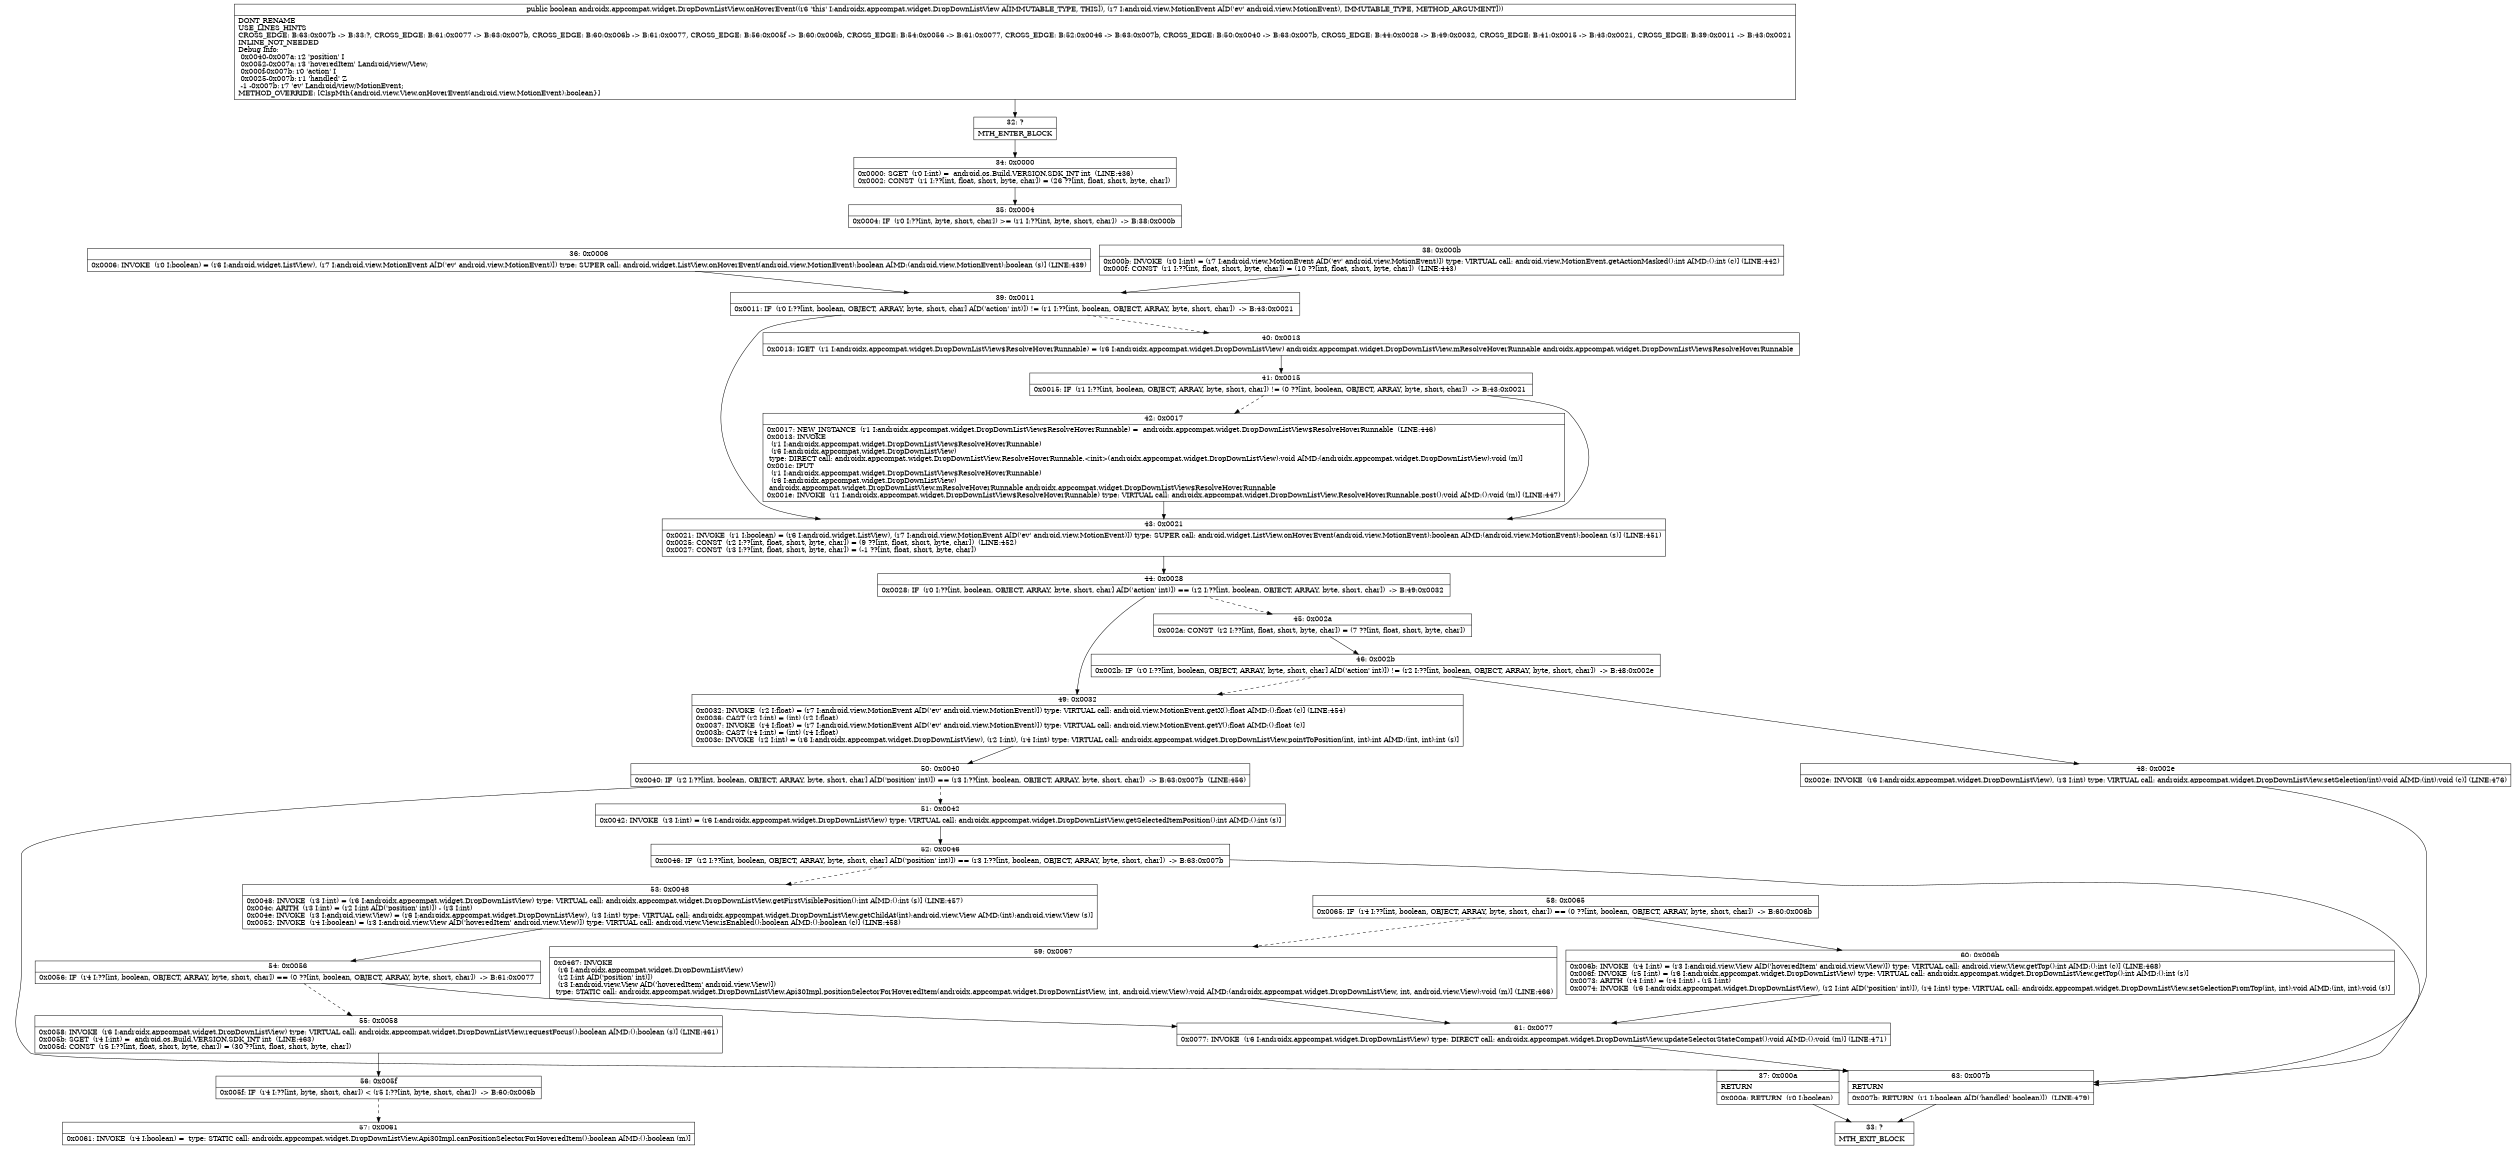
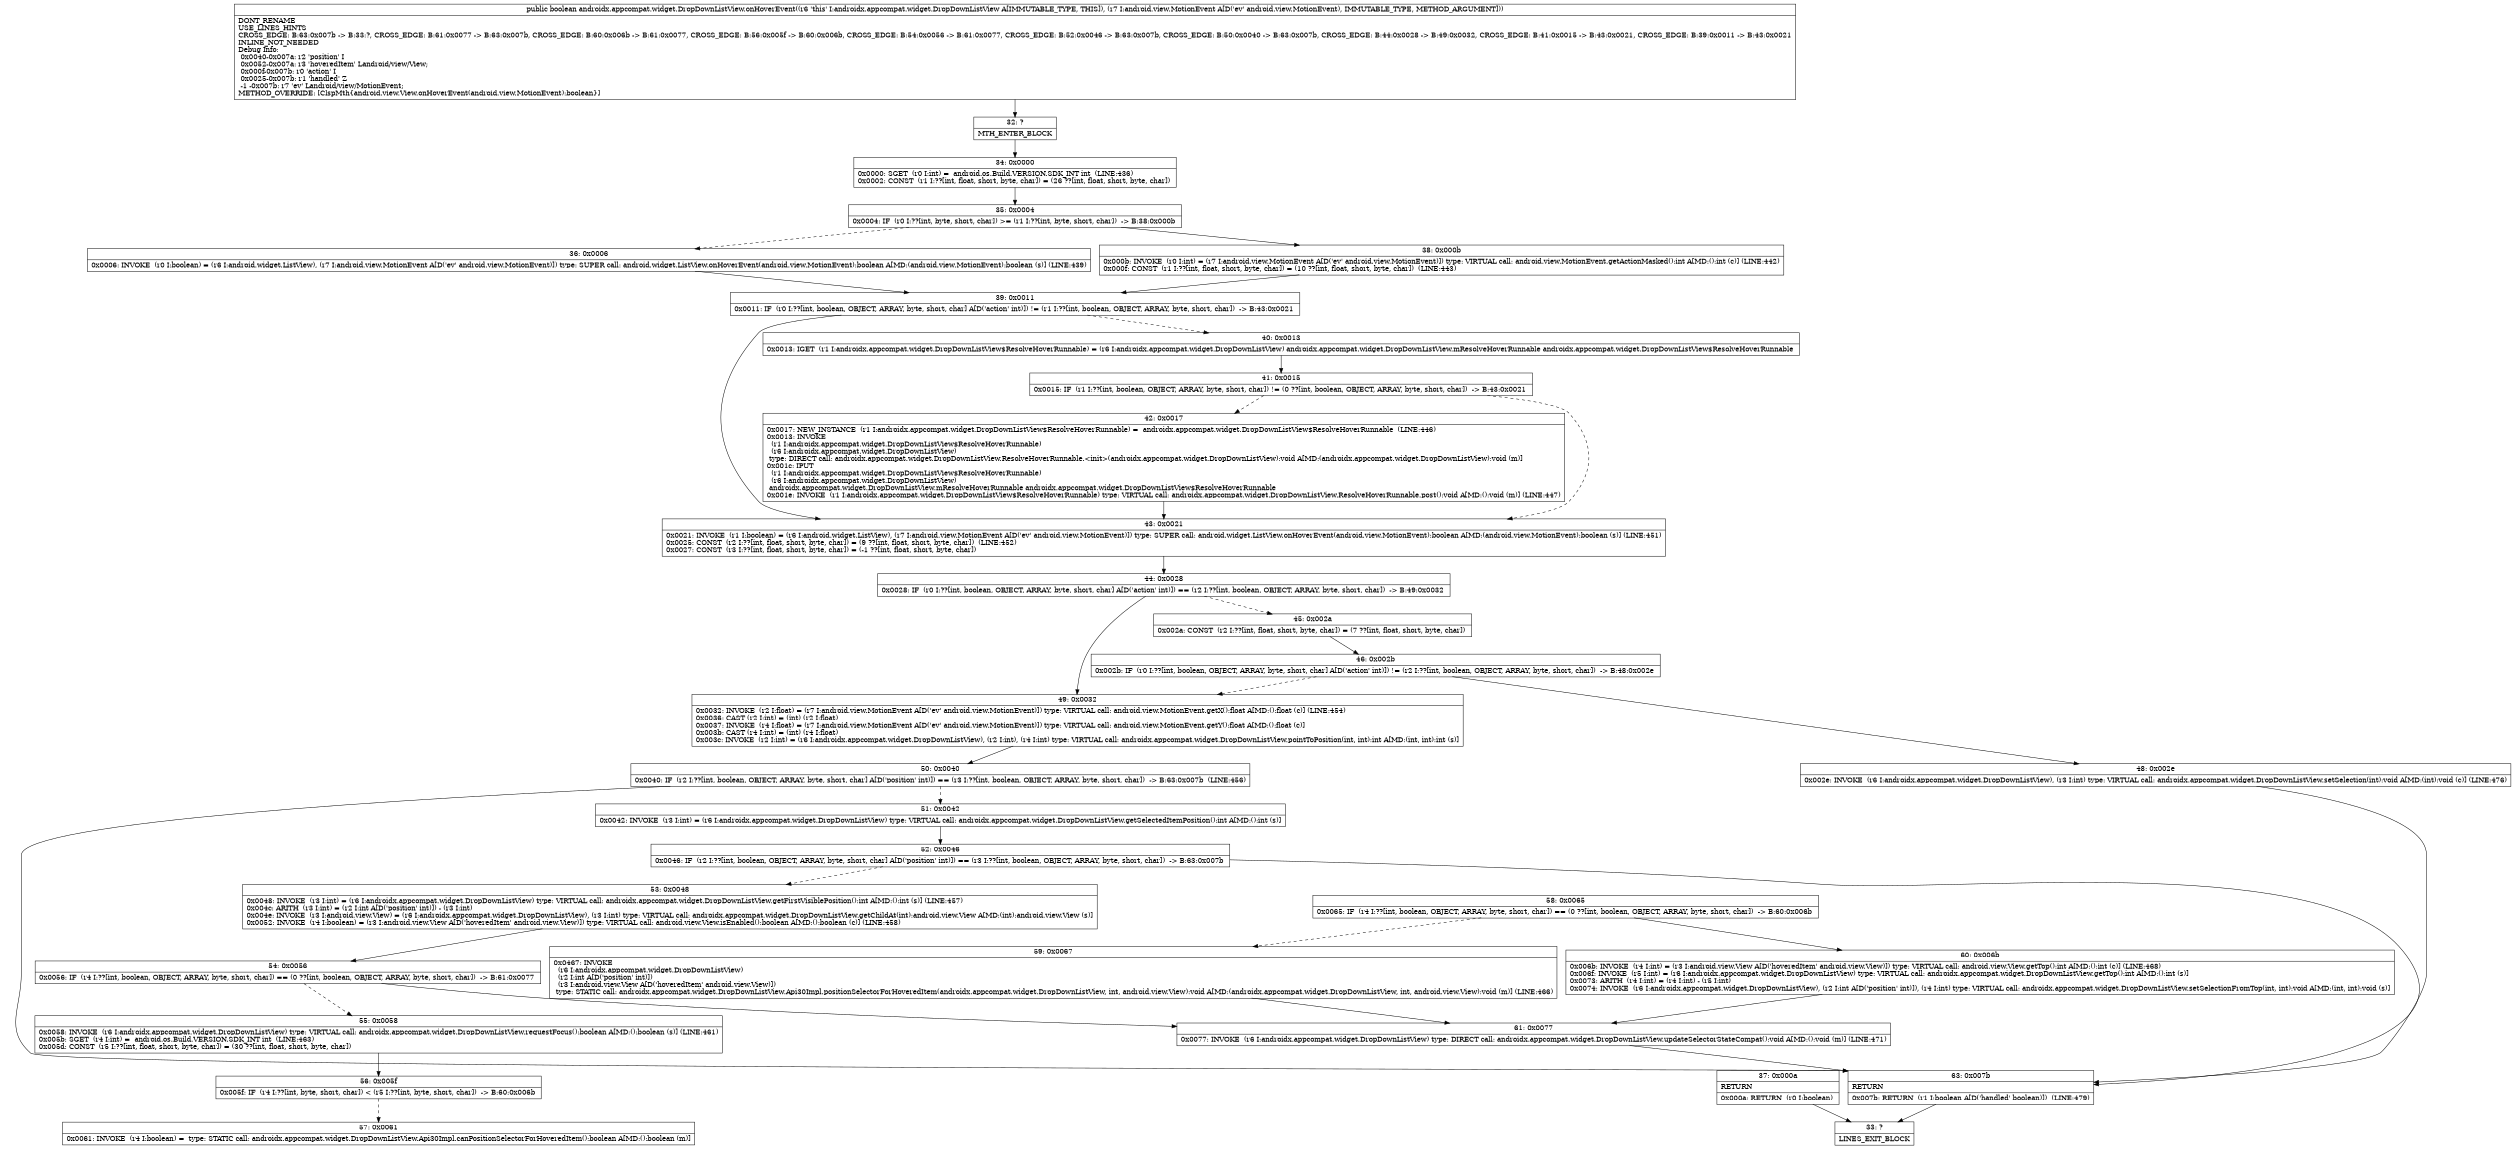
  digraph {
    node [shape=record]
    n1 [label="{32\:\ ?|MTH_ENTER_BLOCK\l}"]
    n2 [label="{34\:\ 0x0000|0x0000: SGET  (r0 I:int) =  android.os.Build.VERSION.SDK_INT int  (LINE:436)\l0x0002: CONST  (r1 I:??[int, float, short, byte, char]) = (26 ??[int, float, short, byte, char]) \l}"]
    n3 [label="{35\:\ 0x0004|0x0004: IF  (r0 I:??[int, byte, short, char]) \>= (r1 I:??[int, byte, short, char])  \-\> B:38:0x000b \l}"]
    n4 [label="{36\:\ 0x0006|0x0006: INVOKE  (r0 I:boolean) = (r6 I:android.widget.ListView), (r7 I:android.view.MotionEvent A[D('ev' android.view.MotionEvent)]) type: SUPER call: android.widget.ListView.onHoverEvent(android.view.MotionEvent):boolean A[MD:(android.view.MotionEvent):boolean (s)] (LINE:439)\l}"]
    n5 [label="{38\:\ 0x000b|0x000b: INVOKE  (r0 I:int) = (r7 I:android.view.MotionEvent A[D('ev' android.view.MotionEvent)]) type: VIRTUAL call: android.view.MotionEvent.getActionMasked():int A[MD:():int (c)] (LINE:442)\l0x000f: CONST  (r1 I:??[int, float, short, byte, char]) = (10 ??[int, float, short, byte, char])  (LINE:443)\l}"]
    n6 [label="{39\:\ 0x0011|0x0011: IF  (r0 I:??[int, boolean, OBJECT, ARRAY, byte, short, char] A[D('action' int)]) != (r1 I:??[int, boolean, OBJECT, ARRAY, byte, short, char])  \-\> B:43:0x0021 \l}"]
    n7 [label="{37\:\ 0x000a|RETURN\l|0x000a: RETURN  (r0 I:boolean) \l}"]
-   n8 [label="{33\:\ ?|MTH_EXIT_BLOCK\l}"]
+   n8 [label="{33\:\ ?|LINES_EXIT_BLOCK\l}"]
    n9 [label="{40\:\ 0x0013|0x0013: IGET  (r1 I:androidx.appcompat.widget.DropDownListView$ResolveHoverRunnable) = (r6 I:androidx.appcompat.widget.DropDownListView) androidx.appcompat.widget.DropDownListView.mResolveHoverRunnable androidx.appcompat.widget.DropDownListView$ResolveHoverRunnable \l}"]
    n10 [label="{43\:\ 0x0021|0x0021: INVOKE  (r1 I:boolean) = (r6 I:android.widget.ListView), (r7 I:android.view.MotionEvent A[D('ev' android.view.MotionEvent)]) type: SUPER call: android.widget.ListView.onHoverEvent(android.view.MotionEvent):boolean A[MD:(android.view.MotionEvent):boolean (s)] (LINE:451)\l0x0025: CONST  (r2 I:??[int, float, short, byte, char]) = (9 ??[int, float, short, byte, char])  (LINE:452)\l0x0027: CONST  (r3 I:??[int, float, short, byte, char]) = (\-1 ??[int, float, short, byte, char]) \l}"]
    n11 [label="{41\:\ 0x0015|0x0015: IF  (r1 I:??[int, boolean, OBJECT, ARRAY, byte, short, char]) != (0 ??[int, boolean, OBJECT, ARRAY, byte, short, char])  \-\> B:43:0x0021 \l}"]
    n12 [label="{44\:\ 0x0028|0x0028: IF  (r0 I:??[int, boolean, OBJECT, ARRAY, byte, short, char] A[D('action' int)]) == (r2 I:??[int, boolean, OBJECT, ARRAY, byte, short, char])  \-\> B:49:0x0032 \l}"]
    n13 [label="{42\:\ 0x0017|0x0017: NEW_INSTANCE  (r1 I:androidx.appcompat.widget.DropDownListView$ResolveHoverRunnable) =  androidx.appcompat.widget.DropDownListView$ResolveHoverRunnable  (LINE:446)\l0x0013: INVOKE  \l  (r1 I:androidx.appcompat.widget.DropDownListView$ResolveHoverRunnable)\l  (r6 I:androidx.appcompat.widget.DropDownListView)\l type: DIRECT call: androidx.appcompat.widget.DropDownListView.ResolveHoverRunnable.\<init\>(androidx.appcompat.widget.DropDownListView):void A[MD:(androidx.appcompat.widget.DropDownListView):void (m)]\l0x001c: IPUT  \l  (r1 I:androidx.appcompat.widget.DropDownListView$ResolveHoverRunnable)\l  (r6 I:androidx.appcompat.widget.DropDownListView)\l androidx.appcompat.widget.DropDownListView.mResolveHoverRunnable androidx.appcompat.widget.DropDownListView$ResolveHoverRunnable \l0x001e: INVOKE  (r1 I:androidx.appcompat.widget.DropDownListView$ResolveHoverRunnable) type: VIRTUAL call: androidx.appcompat.widget.DropDownListView.ResolveHoverRunnable.post():void A[MD:():void (m)] (LINE:447)\l}"]
    n14 [label="{45\:\ 0x002a|0x002a: CONST  (r2 I:??[int, float, short, byte, char]) = (7 ??[int, float, short, byte, char]) \l}"]
    n15 [label="{49\:\ 0x0032|0x0032: INVOKE  (r2 I:float) = (r7 I:android.view.MotionEvent A[D('ev' android.view.MotionEvent)]) type: VIRTUAL call: android.view.MotionEvent.getX():float A[MD:():float (c)] (LINE:454)\l0x0036: CAST (r2 I:int) = (int) (r2 I:float) \l0x0037: INVOKE  (r4 I:float) = (r7 I:android.view.MotionEvent A[D('ev' android.view.MotionEvent)]) type: VIRTUAL call: android.view.MotionEvent.getY():float A[MD:():float (c)]\l0x003b: CAST (r4 I:int) = (int) (r4 I:float) \l0x003c: INVOKE  (r2 I:int) = (r6 I:androidx.appcompat.widget.DropDownListView), (r2 I:int), (r4 I:int) type: VIRTUAL call: androidx.appcompat.widget.DropDownListView.pointToPosition(int, int):int A[MD:(int, int):int (s)]\l}"]
    n16 [label="{46\:\ 0x002b|0x002b: IF  (r0 I:??[int, boolean, OBJECT, ARRAY, byte, short, char] A[D('action' int)]) != (r2 I:??[int, boolean, OBJECT, ARRAY, byte, short, char])  \-\> B:48:0x002e \l}"]
    n17 [label="{50\:\ 0x0040|0x0040: IF  (r2 I:??[int, boolean, OBJECT, ARRAY, byte, short, char] A[D('position' int)]) == (r3 I:??[int, boolean, OBJECT, ARRAY, byte, short, char])  \-\> B:63:0x007b  (LINE:456)\l}"]
    n18 [label="{48\:\ 0x002e|0x002e: INVOKE  (r6 I:androidx.appcompat.widget.DropDownListView), (r3 I:int) type: VIRTUAL call: androidx.appcompat.widget.DropDownListView.setSelection(int):void A[MD:(int):void (c)] (LINE:476)\l}"]
    n19 [label="{63\:\ 0x007b|RETURN\l|0x007b: RETURN  (r1 I:boolean A[D('handled' boolean)])  (LINE:479)\l}"]
    n20 [label="{51\:\ 0x0042|0x0042: INVOKE  (r3 I:int) = (r6 I:androidx.appcompat.widget.DropDownListView) type: VIRTUAL call: androidx.appcompat.widget.DropDownListView.getSelectedItemPosition():int A[MD:():int (s)]\l}"]
    n21 [label="{52\:\ 0x0046|0x0046: IF  (r2 I:??[int, boolean, OBJECT, ARRAY, byte, short, char] A[D('position' int)]) == (r3 I:??[int, boolean, OBJECT, ARRAY, byte, short, char])  \-\> B:63:0x007b \l}"]
    n22 [label="{53\:\ 0x0048|0x0048: INVOKE  (r3 I:int) = (r6 I:androidx.appcompat.widget.DropDownListView) type: VIRTUAL call: androidx.appcompat.widget.DropDownListView.getFirstVisiblePosition():int A[MD:():int (s)] (LINE:457)\l0x004c: ARITH  (r3 I:int) = (r2 I:int A[D('position' int)]) \- (r3 I:int) \l0x004e: INVOKE  (r3 I:android.view.View) = (r6 I:androidx.appcompat.widget.DropDownListView), (r3 I:int) type: VIRTUAL call: androidx.appcompat.widget.DropDownListView.getChildAt(int):android.view.View A[MD:(int):android.view.View (s)]\l0x0052: INVOKE  (r4 I:boolean) = (r3 I:android.view.View A[D('hoveredItem' android.view.View)]) type: VIRTUAL call: android.view.View.isEnabled():boolean A[MD:():boolean (c)] (LINE:458)\l}"]
    n23 [label="{54\:\ 0x0056|0x0056: IF  (r4 I:??[int, boolean, OBJECT, ARRAY, byte, short, char]) == (0 ??[int, boolean, OBJECT, ARRAY, byte, short, char])  \-\> B:61:0x0077 \l}"]
    n24 [label="{55\:\ 0x0058|0x0058: INVOKE  (r6 I:androidx.appcompat.widget.DropDownListView) type: VIRTUAL call: androidx.appcompat.widget.DropDownListView.requestFocus():boolean A[MD:():boolean (s)] (LINE:461)\l0x005b: SGET  (r4 I:int) =  android.os.Build.VERSION.SDK_INT int  (LINE:463)\l0x005d: CONST  (r5 I:??[int, float, short, byte, char]) = (30 ??[int, float, short, byte, char]) \l}"]
    n25 [label="{61\:\ 0x0077|0x0077: INVOKE  (r6 I:androidx.appcompat.widget.DropDownListView) type: DIRECT call: androidx.appcompat.widget.DropDownListView.updateSelectorStateCompat():void A[MD:():void (m)] (LINE:471)\l}"]
    n26 [label="{56\:\ 0x005f|0x005f: IF  (r4 I:??[int, byte, short, char]) \< (r5 I:??[int, byte, short, char])  \-\> B:60:0x006b \l}"]
    n27 [label="{57\:\ 0x0061|0x0061: INVOKE  (r4 I:boolean) =  type: STATIC call: androidx.appcompat.widget.DropDownListView.Api30Impl.canPositionSelectorForHoveredItem():boolean A[MD:():boolean (m)]\l}"]
    n28 [label="{60\:\ 0x006b|0x006b: INVOKE  (r4 I:int) = (r3 I:android.view.View A[D('hoveredItem' android.view.View)]) type: VIRTUAL call: android.view.View.getTop():int A[MD:():int (c)] (LINE:468)\l0x006f: INVOKE  (r5 I:int) = (r6 I:androidx.appcompat.widget.DropDownListView) type: VIRTUAL call: androidx.appcompat.widget.DropDownListView.getTop():int A[MD:():int (s)]\l0x0073: ARITH  (r4 I:int) = (r4 I:int) \- (r5 I:int) \l0x0074: INVOKE  (r6 I:androidx.appcompat.widget.DropDownListView), (r2 I:int A[D('position' int)]), (r4 I:int) type: VIRTUAL call: androidx.appcompat.widget.DropDownListView.setSelectionFromTop(int, int):void A[MD:(int, int):void (s)]\l}"]
    n29 [label="{58\:\ 0x0065|0x0065: IF  (r4 I:??[int, boolean, OBJECT, ARRAY, byte, short, char]) == (0 ??[int, boolean, OBJECT, ARRAY, byte, short, char])  \-\> B:60:0x006b \l}"]
    n30 [label="{59\:\ 0x0067|0x0467: INVOKE  \l  (r6 I:androidx.appcompat.widget.DropDownListView)\l  (r2 I:int A[D('position' int)])\l  (r3 I:android.view.View A[D('hoveredItem' android.view.View)])\l type: STATIC call: androidx.appcompat.widget.DropDownListView.Api30Impl.positionSelectorForHoveredItem(androidx.appcompat.widget.DropDownListView, int, android.view.View):void A[MD:(androidx.appcompat.widget.DropDownListView, int, android.view.View):void (m)] (LINE:466)\l}"]
    n31 [label="{public boolean androidx.appcompat.widget.DropDownListView.onHoverEvent((r6 'this' I:androidx.appcompat.widget.DropDownListView A[IMMUTABLE_TYPE, THIS]), (r7 I:android.view.MotionEvent A[D('ev' android.view.MotionEvent), IMMUTABLE_TYPE, METHOD_ARGUMENT]))  | DONT_RENAME\lUSE_LINES_HINTS\lCROSS_EDGE: B:63:0x007b \-\> B:33:?, CROSS_EDGE: B:61:0x0077 \-\> B:63:0x007b, CROSS_EDGE: B:60:0x006b \-\> B:61:0x0077, CROSS_EDGE: B:56:0x005f \-\> B:60:0x006b, CROSS_EDGE: B:54:0x0056 \-\> B:61:0x0077, CROSS_EDGE: B:52:0x0046 \-\> B:63:0x007b, CROSS_EDGE: B:50:0x0040 \-\> B:63:0x007b, CROSS_EDGE: B:44:0x0028 \-\> B:49:0x0032, CROSS_EDGE: B:41:0x0015 \-\> B:43:0x0021, CROSS_EDGE: B:39:0x0011 \-\> B:43:0x0021\lINLINE_NOT_NEEDED\lDebug Info:\l  0x0040\-0x007a: r2 'position' I\l  0x0052\-0x007a: r3 'hoveredItem' Landroid\/view\/View;\l  0x000f\-0x007b: r0 'action' I\l  0x0025\-0x007b: r1 'handled' Z\l  \-1 \-0x007b: r7 'ev' Landroid\/view\/MotionEvent;\lMETHOD_OVERRIDE: [ClspMth\{android.view.View.onHoverEvent(android.view.MotionEvent):boolean\}]\l}"]
    n1 -> n2
    n2 -> n3
+   n3 -> n4 [style=dashed]
+   n3 -> n5
    n4 -> n6
    n5 -> n6
    n6 -> n9 [style=dashed]
    n6 -> n10
    n7 -> n8
    n9 -> n11
    n10 -> n12
-   n11 -> n10
+   n11 -> n10 [style=dashed]
    n11 -> n13 [style=dashed]
    n12 -> n14 [style=dashed]
    n12 -> n15
    n13 -> n10
    n14 -> n16
    n15 -> n17
    n16 -> n15 [style=dashed]
    n16 -> n18
    n17 -> n19
    n17 -> n20 [style=dashed]
    n18 -> n19
    n19 -> n8
    n20 -> n21
    n21 -> n19
    n21 -> n22 [style=dashed]
    n22 -> n23
    n23 -> n24 [style=dashed]
    n23 -> n25
    n24 -> n26
    n25 -> n19
    n26 -> n27 [style=dashed]
    n28 -> n25
    n29 -> n28
    n29 -> n30 [style=dashed]
    n30 -> n25
    n31 -> n1
  }
